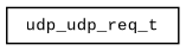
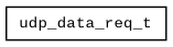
  digraph {
    rankdir=TB
    fontname="Liberation Mono"
-   n1 [color=black fillcolor=white fontname="Liberation Mono" fontsize=10 height=0.2 label=udp_udp_req_t shape=record style=filled width=0.4]
+   n1 [color=black fillcolor=white fontname="Liberation Mono" fontsize=10 height=0.2 label=udp_data_req_t shape=record style=filled width=0.4]
  }
